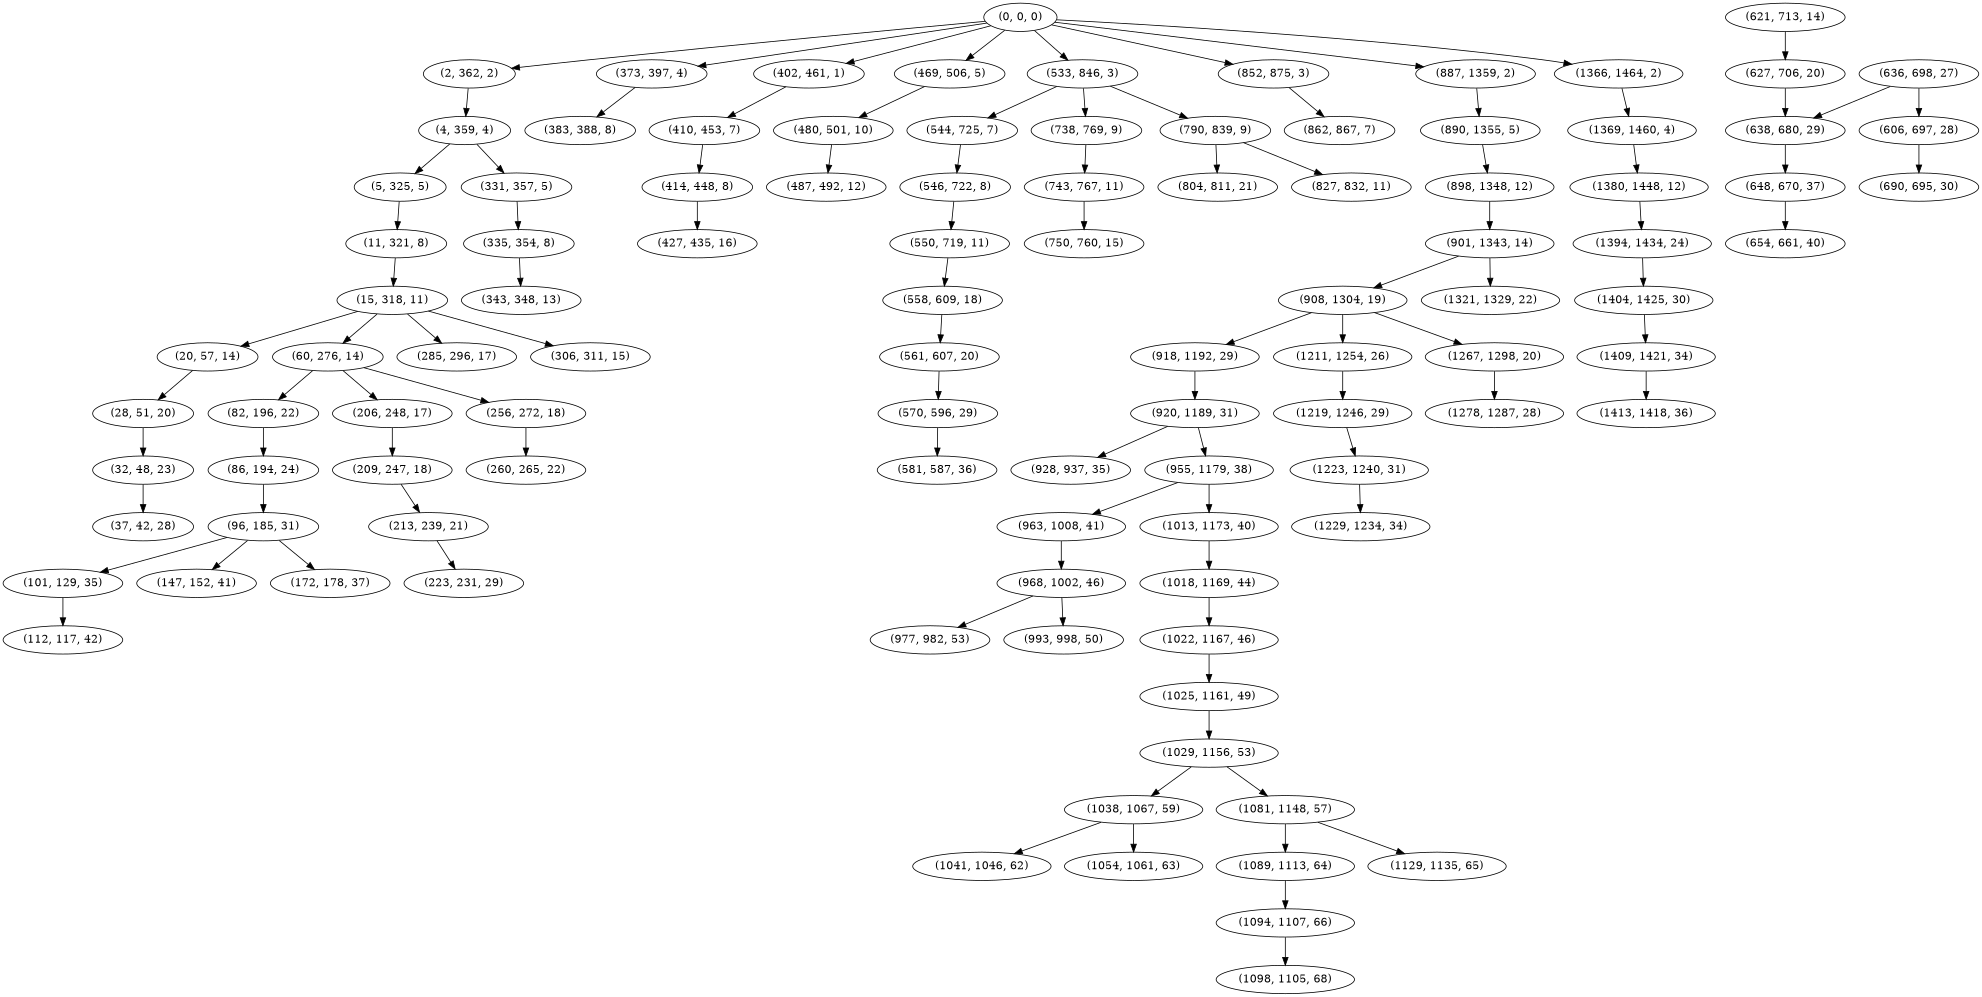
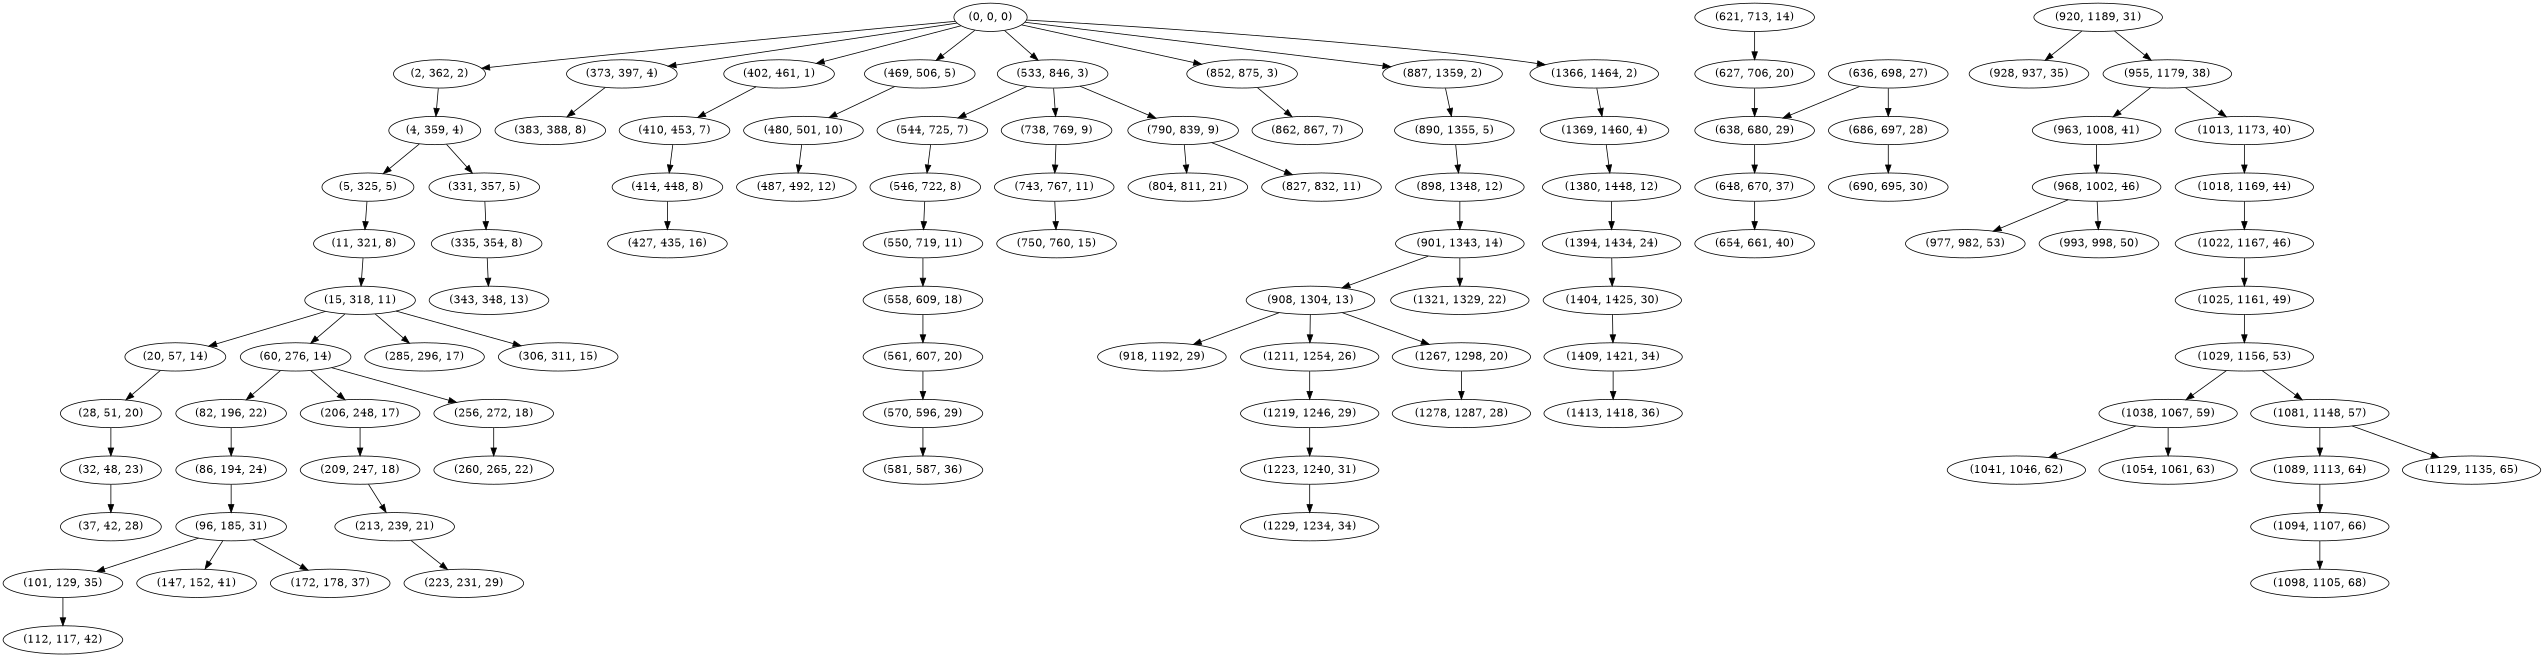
  digraph {
    "(0, 0, 0)"
    "(2, 362, 2)"
    "(373, 397, 4)"
    "(402, 461, 1)"
    "(469, 506, 5)"
    "(533, 846, 3)"
    "(852, 875, 3)"
    "(887, 1359, 2)"
    "(1366, 1464, 2)"
    "(4, 359, 4)"
    "(383, 388, 8)"
    "(410, 453, 7)"
    "(480, 501, 10)"
    "(544, 725, 7)"
    "(738, 769, 9)"
    "(790, 839, 9)"
    "(862, 867, 7)"
    "(890, 1355, 5)"
    "(1369, 1460, 4)"
    "(5, 325, 5)"
    "(331, 357, 5)"
    "(11, 321, 8)"
    "(335, 354, 8)"
    "(15, 318, 11)"
    "(20, 57, 14)"
    n26 [label="(60, 276, 14)"]
    "(285, 296, 17)"
    "(306, 311, 15)"
    "(28, 51, 20)"
    "(82, 196, 22)"
    "(206, 248, 17)"
    "(256, 272, 18)"
    "(32, 48, 23)"
    "(37, 42, 28)"
    "(86, 194, 24)"
    "(209, 247, 18)"
    "(260, 265, 22)"
    "(96, 185, 31)"
    "(101, 129, 35)"
    "(147, 152, 41)"
    "(172, 178, 37)"
    "(112, 117, 42)"
    "(213, 239, 21)"
    "(223, 231, 29)"
    "(343, 348, 13)"
    "(414, 448, 8)"
    "(427, 435, 16)"
    "(487, 492, 12)"
    "(546, 722, 8)"
    "(743, 767, 11)"
    "(804, 811, 21)"
    "(827, 832, 11)"
    "(550, 719, 11)"
    "(558, 609, 18)"
    "(561, 607, 20)"
    "(621, 713, 14)"
    "(627, 706, 20)"
    "(570, 596, 29)"
    "(581, 587, 36)"
    "(638, 680, 29)"
    "(636, 698, 27)"
-   "(686, 697, 28)" [label="(606, 697, 28)"]
+   "(686, 697, 28)"
    "(648, 670, 37)"
    "(690, 695, 30)"
    "(654, 661, 40)"
    "(750, 760, 15)"
    "(898, 1348, 12)"
    "(901, 1343, 14)"
-   "(908, 1304, 19)"
+   "(908, 1304, 19)" [label="(908, 1304, 13)"]
    "(1321, 1329, 22)"
    "(918, 1192, 29)"
    "(1211, 1254, 26)"
    "(1267, 1298, 20)"
    "(920, 1189, 31)"
    "(1219, 1246, 29)"
    "(1278, 1287, 28)"
    "(928, 937, 35)"
    "(955, 1179, 38)"
    "(963, 1008, 41)"
    "(1013, 1173, 40)"
    "(968, 1002, 46)"
    "(1018, 1169, 44)"
    "(977, 982, 53)"
    "(993, 998, 50)"
    "(1022, 1167, 46)"
    "(1025, 1161, 49)"
    "(1029, 1156, 53)"
    "(1038, 1067, 59)"
    "(1081, 1148, 57)"
    "(1041, 1046, 62)"
    "(1054, 1061, 63)"
    "(1089, 1113, 64)"
    "(1129, 1135, 65)"
    "(1094, 1107, 66)"
    "(1098, 1105, 68)"
    "(1223, 1240, 31)"
    "(1229, 1234, 34)"
    "(1380, 1448, 12)"
    "(1394, 1434, 24)"
    "(1404, 1425, 30)"
    "(1409, 1421, 34)"
    "(1413, 1418, 36)"
    "(0, 0, 0)" -> "(2, 362, 2)"
    "(0, 0, 0)" -> "(373, 397, 4)"
    "(0, 0, 0)" -> "(402, 461, 1)"
    "(0, 0, 0)" -> "(469, 506, 5)"
    "(0, 0, 0)" -> "(533, 846, 3)"
    "(0, 0, 0)" -> "(852, 875, 3)"
    "(0, 0, 0)" -> "(887, 1359, 2)"
    "(0, 0, 0)" -> "(1366, 1464, 2)"
    "(2, 362, 2)" -> "(4, 359, 4)"
    "(373, 397, 4)" -> "(383, 388, 8)"
    "(402, 461, 1)" -> "(410, 453, 7)"
    "(469, 506, 5)" -> "(480, 501, 10)"
    "(533, 846, 3)" -> "(544, 725, 7)"
    "(533, 846, 3)" -> "(738, 769, 9)"
    "(533, 846, 3)" -> "(790, 839, 9)"
    "(852, 875, 3)" -> "(862, 867, 7)"
    "(887, 1359, 2)" -> "(890, 1355, 5)"
    "(1366, 1464, 2)" -> "(1369, 1460, 4)"
    "(4, 359, 4)" -> "(5, 325, 5)"
    "(4, 359, 4)" -> "(331, 357, 5)"
    "(410, 453, 7)" -> "(414, 448, 8)"
    "(480, 501, 10)" -> "(487, 492, 12)"
    "(544, 725, 7)" -> "(546, 722, 8)"
    "(738, 769, 9)" -> "(743, 767, 11)"
    "(790, 839, 9)" -> "(804, 811, 21)"
    "(790, 839, 9)" -> "(827, 832, 11)"
    "(890, 1355, 5)" -> "(898, 1348, 12)"
    "(1369, 1460, 4)" -> "(1380, 1448, 12)"
    "(5, 325, 5)" -> "(11, 321, 8)"
    "(331, 357, 5)" -> "(335, 354, 8)"
    "(11, 321, 8)" -> "(15, 318, 11)"
    "(335, 354, 8)" -> "(343, 348, 13)"
    "(15, 318, 11)" -> "(20, 57, 14)"
    "(15, 318, 11)" -> n26
    "(15, 318, 11)" -> "(285, 296, 17)"
    "(15, 318, 11)" -> "(306, 311, 15)"
    "(20, 57, 14)" -> "(28, 51, 20)"
    n26 -> "(82, 196, 22)"
    n26 -> "(206, 248, 17)"
    n26 -> "(256, 272, 18)"
    "(28, 51, 20)" -> "(32, 48, 23)"
    "(82, 196, 22)" -> "(86, 194, 24)"
    "(206, 248, 17)" -> "(209, 247, 18)"
    "(256, 272, 18)" -> "(260, 265, 22)"
    "(32, 48, 23)" -> "(37, 42, 28)"
    "(86, 194, 24)" -> "(96, 185, 31)"
    "(209, 247, 18)" -> "(213, 239, 21)"
    "(96, 185, 31)" -> "(101, 129, 35)"
    "(96, 185, 31)" -> "(147, 152, 41)"
    "(96, 185, 31)" -> "(172, 178, 37)"
    "(101, 129, 35)" -> "(112, 117, 42)"
    "(213, 239, 21)" -> "(223, 231, 29)"
    "(414, 448, 8)" -> "(427, 435, 16)"
    "(546, 722, 8)" -> "(550, 719, 11)"
    "(743, 767, 11)" -> "(750, 760, 15)"
    "(550, 719, 11)" -> "(558, 609, 18)"
    "(558, 609, 18)" -> "(561, 607, 20)"
    "(561, 607, 20)" -> "(570, 596, 29)"
    "(621, 713, 14)" -> "(627, 706, 20)"
    "(627, 706, 20)" -> "(638, 680, 29)"
    "(570, 596, 29)" -> "(581, 587, 36)"
    "(638, 680, 29)" -> "(648, 670, 37)"
    "(636, 698, 27)" -> "(638, 680, 29)"
    "(636, 698, 27)" -> "(686, 697, 28)"
    "(686, 697, 28)" -> "(690, 695, 30)"
    "(648, 670, 37)" -> "(654, 661, 40)"
    "(898, 1348, 12)" -> "(901, 1343, 14)"
    "(901, 1343, 14)" -> "(908, 1304, 19)"
    "(901, 1343, 14)" -> "(1321, 1329, 22)"
    "(908, 1304, 19)" -> "(918, 1192, 29)"
    "(908, 1304, 19)" -> "(1211, 1254, 26)"
    "(908, 1304, 19)" -> "(1267, 1298, 20)"
-   "(918, 1192, 29)" -> "(920, 1189, 31)"
    "(1211, 1254, 26)" -> "(1219, 1246, 29)"
    "(1267, 1298, 20)" -> "(1278, 1287, 28)"
    "(920, 1189, 31)" -> "(928, 937, 35)"
    "(920, 1189, 31)" -> "(955, 1179, 38)"
    "(1219, 1246, 29)" -> "(1223, 1240, 31)"
    "(955, 1179, 38)" -> "(963, 1008, 41)"
    "(955, 1179, 38)" -> "(1013, 1173, 40)"
    "(963, 1008, 41)" -> "(968, 1002, 46)"
    "(1013, 1173, 40)" -> "(1018, 1169, 44)"
    "(968, 1002, 46)" -> "(977, 982, 53)"
    "(968, 1002, 46)" -> "(993, 998, 50)"
    "(1018, 1169, 44)" -> "(1022, 1167, 46)"
    "(1022, 1167, 46)" -> "(1025, 1161, 49)"
    "(1025, 1161, 49)" -> "(1029, 1156, 53)"
    "(1029, 1156, 53)" -> "(1038, 1067, 59)"
    "(1029, 1156, 53)" -> "(1081, 1148, 57)"
    "(1038, 1067, 59)" -> "(1041, 1046, 62)"
    "(1038, 1067, 59)" -> "(1054, 1061, 63)"
    "(1081, 1148, 57)" -> "(1089, 1113, 64)"
    "(1081, 1148, 57)" -> "(1129, 1135, 65)"
    "(1089, 1113, 64)" -> "(1094, 1107, 66)"
    "(1094, 1107, 66)" -> "(1098, 1105, 68)"
    "(1223, 1240, 31)" -> "(1229, 1234, 34)"
    "(1380, 1448, 12)" -> "(1394, 1434, 24)"
    "(1394, 1434, 24)" -> "(1404, 1425, 30)"
    "(1404, 1425, 30)" -> "(1409, 1421, 34)"
    "(1409, 1421, 34)" -> "(1413, 1418, 36)"
  }
